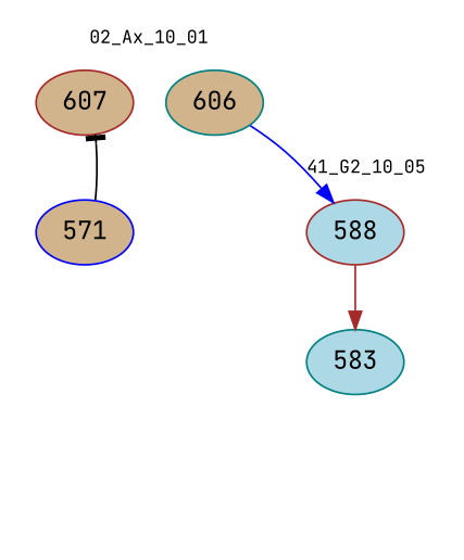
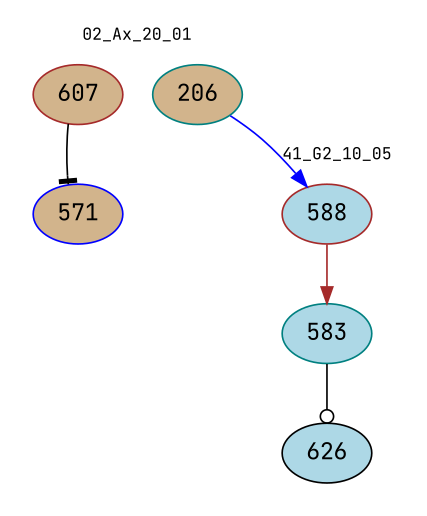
  digraph {
    fontname="JetBrains Mono"
    node [color=teal fillcolor=tan fontname="JetBrains Mono" style=filled]
    edge [arrowhead=normal color=black fontname="JetBrains Mono"]
-   n1 [label=606]
+   n1 [label=206]
    n2 [color=brown label=607]
    n3 [color=blue label=571]
    n4 [color=brown fillcolor=lightblue label=588]
    n5 [fillcolor=lightblue label=583]
+   n6 [color=black fillcolor=lightblue label=626]
    subgraph cluster_1 {
      color=white
      fontsize=10
-     label="02_Ax_10_01"
+     label="02_Ax_20_01"
      n1
      n2
      n3
    }
    subgraph cluster_2 {
      color=white
      fontsize=10
      label="41_G2_10_05"
      n4
      n5
+     n6
    }
    n1 -> n4 [color=blue]
-   n3 -> n2 [arrowhead=tee]
+   n2 -> n3 [arrowhead=tee]
    n4 -> n5 [color=brown]
+   n5 -> n6 [arrowhead=odot]
  }
